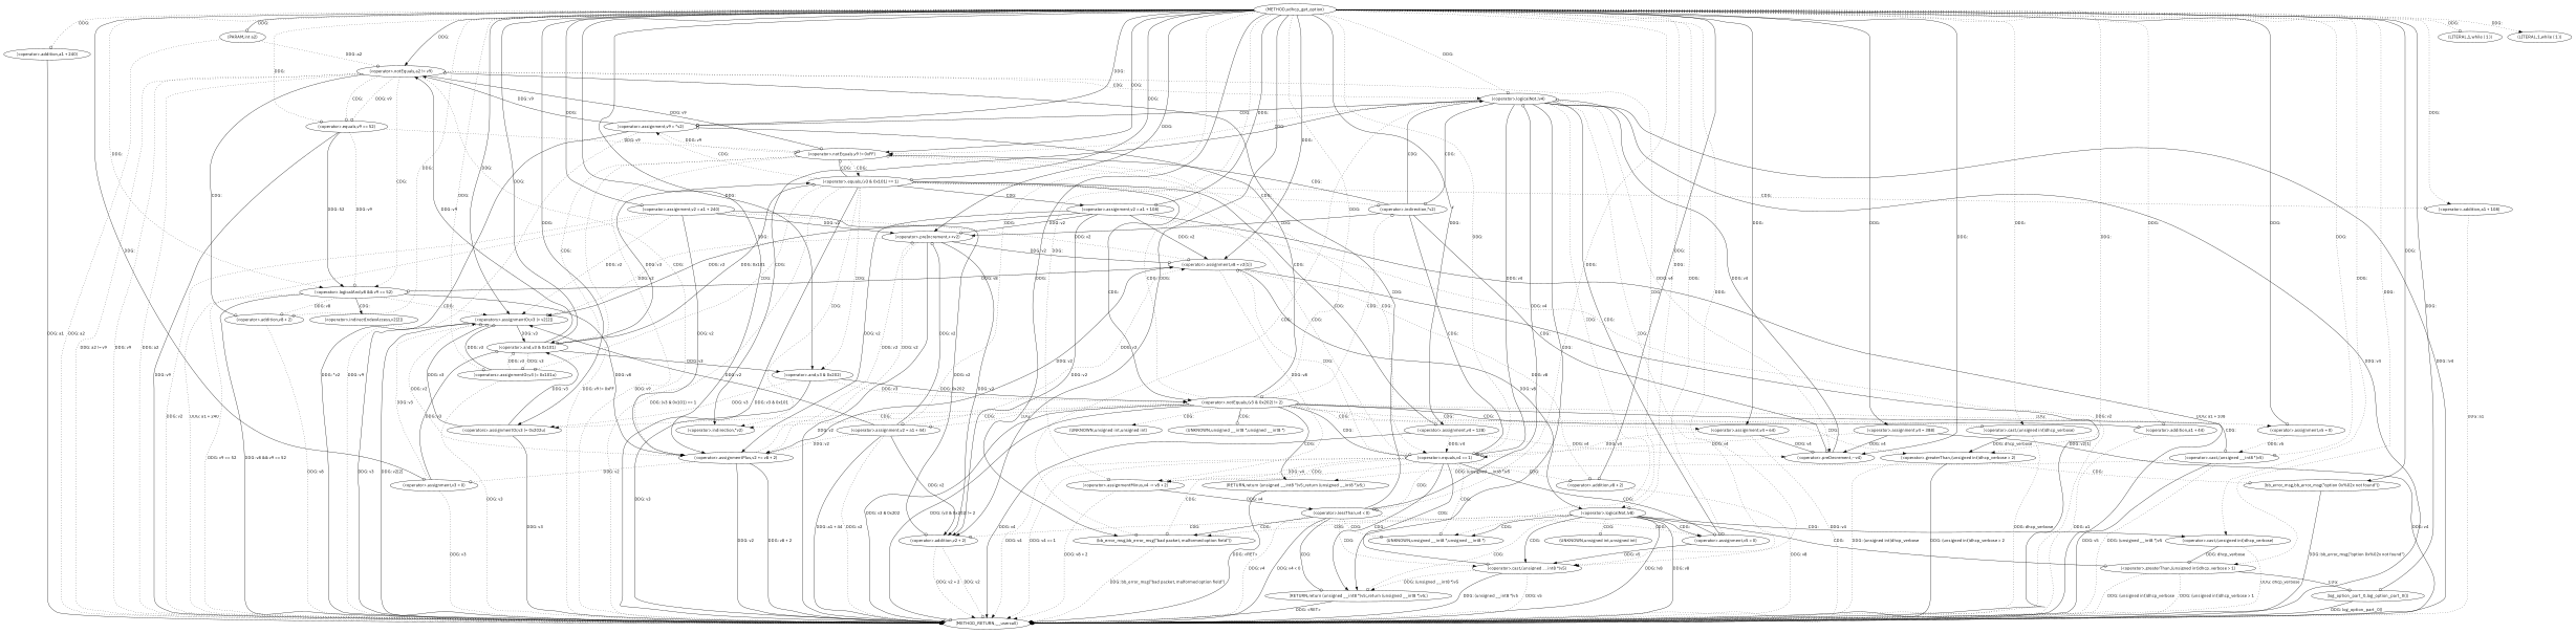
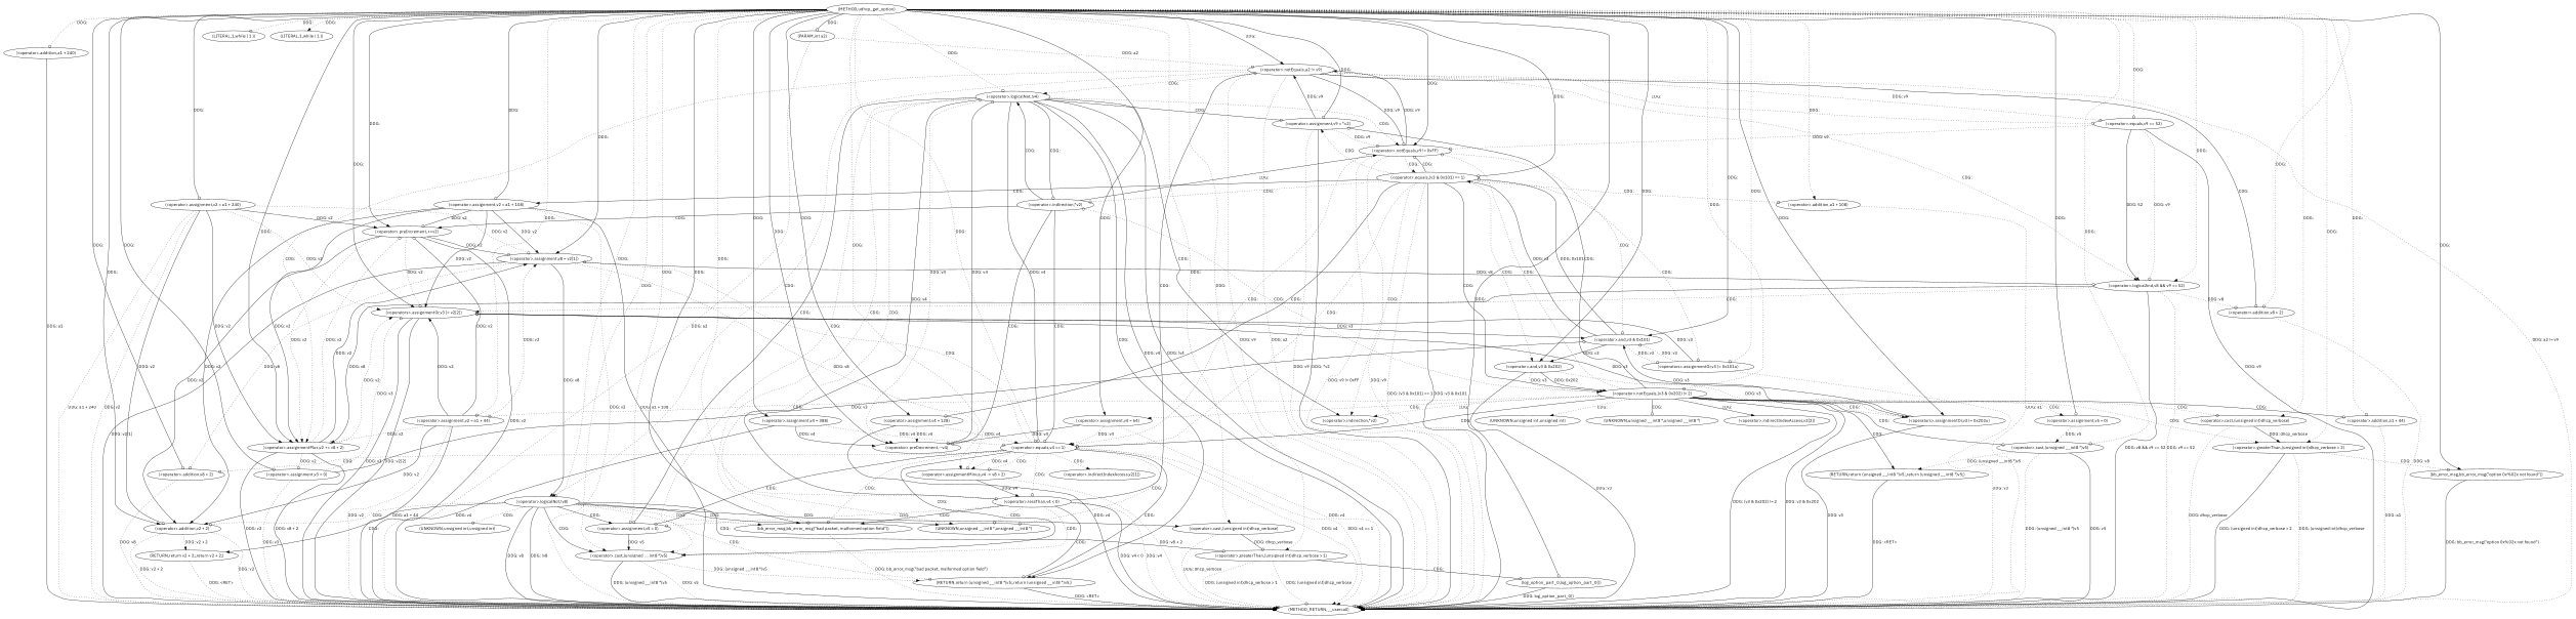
  digraph {
    fontname="IBM Plex Sans"
    node [fontname="IBM Plex Sans"]
    edge [arrowhead=normal fontname="IBM Plex Sans" style=dotted]
    n1 [label="(METHOD,udhcp_get_option)"]
    n2 [label="(PARAM,int a2)"]
    n3 [label="(<operator>.assignment,v2 = a1 + 240)"]
    n4 [label="(<operator>.addition,a1 + 240)"]
    n5 [label="(<operator>.assignment,v3 = 0)"]
    n6 [label="(<operator>.assignment,v4 = 388)"]
    n7 [label="(LITERAL,1,while ( 1 ))"]
    n8 [label="(LITERAL,1,while ( 1 ))"]
    n9 [label="(<operator>.assignment,v9 = *v2)"]
    n10 [label="(<operator>.preDecrement,--v4)"]
    n11 [label="(<operator>.preIncrement,++v2)"]
    n12 [label="(<operator>.logicalNot,!v4)"]
    n13 [label="(<operator>.notEquals,v9 != 0xFF)"]
    n14 [label="(<operator>.equals,(v3 & 0x101) == 1)"]
    n15 [label="(<operator>.and,v3 & 0x101)"]
    n16 [label="(<operators>.assignmentOr,v3 |= 0x101u)"]
    n17 [label="(<operator>.assignment,v4 = 128)"]
    n18 [label="(<operator>.assignment,v2 = a1 + 108)"]
    n19 [label="(<operator>.addition,a1 + 108)"]
    n20 [label="(<operator>.notEquals,(v3 & 0x202) != 2)"]
    n21 [label="(<operator>.and,v3 & 0x202)"]
    n22 [label="(<operator>.assignment,v5 = 0)"]
    n23 [label="(<operator>.greaterThan,(unsigned int)dhcp_verbose > 2)"]
    n24 [label="(<operator>.cast,(unsigned int)dhcp_verbose)"]
    n25 [label="(bb_error_msg,bb_error_msg(\"option 0x%02x not found\"))"]
    n26 [label="(<operator>.cast,(unsigned __int8 *)v5)"]
    n27 [label="(<operators>.assignmentOr,v3 |= 0x202u)"]
    n28 [label="(<operator>.assignment,v4 = 64)"]
    n29 [label="(<operator>.assignment,v2 = a1 + 44)"]
    n30 [label="(<operator>.addition,a1 + 44)"]
    n31 [label="(<operator>.equals,v4 == 1)"]
    n32 [label="(<operator>.assignment,v8 = v2[1])"]
    n33 [label="(<operator>.assignmentMinus,v4 -= v8 + 2)"]
    n34 [label="(<operator>.addition,v8 + 2)"]
    n35 [label="(<operator>.lessThan,v4 < 0)"]
    n36 [label="(<operator>.notEquals,a2 != v9)"]
    n37 [label="(<operator>.logicalAnd,v8 && v9 == 52)"]
    n38 [label="(<operator>.equals,v9 == 52)"]
    n39 [label="(<operators>.assignmentOr,v3 |= v2[2])"]
    n40 [label="(<operator>.assignmentPlus,v2 += v8 + 2)"]
    n41 [label="(<operator>.addition,v8 + 2)"]
    n42 [label="(<operator>.logicalNot,!v8)"]
    n43 [label="(<operator>.assignment,v5 = 0)"]
    n44 [label="(bb_error_msg,bb_error_msg(\"bad packet, malformed option field\"))"]
    n45 [label="(<operator>.cast,(unsigned __int8 *)v5)"]
    n46 [label="(<operator>.greaterThan,(unsigned int)dhcp_verbose > 1)"]
    n47 [label="(<operator>.cast,(unsigned int)dhcp_verbose)"]
    n48 [label="(log_option_part_0,log_option_part_0())"]
    n49 [label="(<operator>.addition,v2 + 2)"]
    n50 [label="(METHOD_RETURN,__usercall)"]
    n51 [label="(RETURN,return (unsigned __int8 *)v5;,return (unsigned __int8 *)v5;)"]
    n52 [label="(<operator>.indirection,*v2)"]
    n53 [label="(<operator>.indirection,*v2)"]
    n54 [label="(UNKNOWN,unsigned __int8 *,unsigned __int8 *)"]
    n55 [label="(RETURN,return (unsigned __int8 *)v5;,return (unsigned __int8 *)v5;)"]
    n56 [label="(UNKNOWN,unsigned int,unsigned int)"]
    n57 [label="(UNKNOWN,unsigned __int8 *,unsigned __int8 *)"]
+   n58 [label="(<operator>.indirectIndexAccess,v2[1])"]
    n59 [label="(<operator>.indirectIndexAccess,v2[2])"]
+   n60 [label="(RETURN,return v2 + 2;,return v2 + 2;)"]
    n61 [label="(UNKNOWN,unsigned int,unsigned int)"]
    n1 -> n2 [arrowhead=odot label="DDG: " style=solid]
    n1 -> n3 [arrowhead=odot label="DDG: " style=solid]
    n1 -> n4 [arrowhead=odot label="DDG: "]
    n1 -> n5 [arrowhead=odot label="DDG: " style=solid]
    n1 -> n6 [label="DDG: " style=solid]
    n1 -> n7 [arrowhead=odot label="DDG: "]
    n1 -> n8 [label="DDG: "]
    n1 -> n9 [arrowhead=odot label="DDG: " style=solid]
    n1 -> n10 [label="DDG: " style=solid]
    n1 -> n11 [label="DDG: " style=solid]
    n1 -> n12 [arrowhead=odot label="DDG: "]
    n1 -> n13 [label="DDG: " style=solid]
    n1 -> n14 [arrowhead=odot label="DDG: " style=solid]
    n1 -> n15 [label="DDG: " style=solid]
    n1 -> n16 [arrowhead=odot label="DDG: "]
    n1 -> n17 [label="DDG: " style=solid]
    n1 -> n18 [arrowhead=odot label="DDG: " style=solid]
    n1 -> n19 [label="DDG: "]
    n1 -> n20 [arrowhead=odot label="DDG: "]
    n1 -> n21 [label="DDG: " style=solid]
    n1 -> n22 [arrowhead=odot label="DDG: " style=solid]
    n1 -> n23 [label="DDG: "]
    n1 -> n24 [label="DDG: "]
    n1 -> n25 [label="DDG: " style=solid]
    n1 -> n26 [arrowhead=odot label="DDG: "]
    n1 -> n27 [label="DDG: " style=solid]
    n1 -> n28 [label="DDG: " style=solid]
    n1 -> n29 [arrowhead=odot label="DDG: "]
    n1 -> n30 [arrowhead=odot label="DDG: "]
    n1 -> n31 [arrowhead=odot label="DDG: "]
    n1 -> n32 [label="DDG: " style=solid]
    n1 -> n33 [arrowhead=odot label="DDG: "]
    n1 -> n34 [arrowhead=odot label="DDG: " style=solid]
    n1 -> n35 [arrowhead=odot label="DDG: "]
    n1 -> n36 [label="DDG: " style=solid]
    n1 -> n37 [label="DDG: "]
    n1 -> n38 [arrowhead=odot label="DDG: "]
    n1 -> n39 [label="DDG: " style=solid]
    n1 -> n40 [label="DDG: " style=solid]
    n1 -> n41 [arrowhead=odot label="DDG: "]
    n1 -> n42 [arrowhead=odot label="DDG: "]
    n1 -> n43 [arrowhead=odot label="DDG: "]
    n1 -> n44 [label="DDG: " style=solid]
    n1 -> n45 [label="DDG: "]
    n1 -> n46 [label="DDG: "]
    n1 -> n47 [label="DDG: "]
    n1 -> n48 [arrowhead=odot label="DDG: " style=solid]
    n1 -> n49 [label="DDG: " style=solid]
    n2 -> n36 [arrowhead=odot label="DDG: a2"]
    n2 -> n50 [label="DDG: a2"]
    n3 -> n11 [label="DDG: v2" style=solid]
    n3 -> n32 [arrowhead=odot label="DDG: v2"]
    n3 -> n39 [label="DDG: v2"]
    n3 -> n40 [label="DDG: v2" style=solid]
    n3 -> n49 [arrowhead=odot label="DDG: v2" style=solid]
    n3 -> n50 [label="DDG: v2"]
    n3 -> n50 [label="DDG: a1 + 240"]
    n4 -> n50 [label="DDG: a1" style=solid]
    n5 -> n15 [arrowhead=odot label="DDG: v3" style=solid]
    n5 -> n39 [arrowhead=odot label="DDG: v3"]
    n5 -> n50 [label="DDG: v3"]
    n6 -> n10 [label="DDG: v4" style=solid]
    n6 -> n31 [arrowhead=odot label="DDG: v4"]
    n6 -> n50 [label="DDG: v4" style=solid]
    n9 -> n13 [arrowhead=odot label="DDG: v9"]
    n9 -> n36 [label="DDG: v9" style=solid]
    n9 -> n50 [label="DDG: *v2" style=solid]
    n9 -> n50 [label="DDG: v9"]
    n10 -> n12 [arrowhead=odot label="DDG: v4" style=solid]
    n11 -> n32 [arrowhead=odot label="DDG: v2" style=solid]
    n11 -> n39 [arrowhead=odot label="DDG: v2"]
    n11 -> n40 [label="DDG: v2"]
    n11 -> n49 [label="DDG: v2" style=solid]
    n11 -> n50 [arrowhead=odot label="DDG: v2" style=solid]
    n12 -> n9 [arrowhead=odot label="CDG: " style=solid]
    n12 -> n10 [label="DDG: v4"]
    n12 -> n13 [label="CDG: "]
    n12 -> n31 [arrowhead=odot label="DDG: v4" style=solid]
    n12 -> n43 [arrowhead=odot label="CDG: " style=solid]
    n12 -> n44 [arrowhead=odot label="CDG: "]
    n12 -> n45 [label="CDG: "]
    n12 -> n50 [arrowhead=odot label="DDG: v4" style=solid]
    n12 -> n50 [arrowhead=odot label="DDG: !v4" style=solid]
    n12 -> n51 [label="CDG: " style=solid]
    n12 -> n52 [label="CDG: " style=solid]
    n12 -> n53 [arrowhead=odot label="CDG: " style=solid]
    n12 -> n54 [label="CDG: "]
    n13 -> n14 [label="CDG: "]
    n13 -> n15 [arrowhead=odot label="CDG: "]
    n13 -> n31 [label="CDG: "]
-   n15 -> n36 [label="DDG: v9" style=solid]
+   n13 -> n36 [label="DDG: v9" style=solid]
    n13 -> n50 [label="DDG: v9 != 0xFF"]
    n13 -> n50 [label="DDG: v9"]
    n14 -> n9 [label="CDG: "]
    n14 -> n13 [arrowhead=odot label="CDG: " style=solid]
    n14 -> n16 [arrowhead=odot label="CDG: "]
    n14 -> n17 [arrowhead=odot label="CDG: " style=solid]
    n14 -> n18 [label="CDG: " style=solid]
    n14 -> n19 [arrowhead=odot label="CDG: "]
    n14 -> n20 [label="CDG: " style=solid]
    n14 -> n21 [label="CDG: "]
    n14 -> n31 [arrowhead=odot label="CDG: "]
    n14 -> n50 [label="DDG: (v3 & 0x101) == 1"]
    n14 -> n50 [arrowhead=odot label="DDG: v3 & 0x101" style=solid]
    n14 -> n52 [label="CDG: "]
    n14 -> n53 [arrowhead=odot label="CDG: "]
    n15 -> n14 [label="DDG: v3" style=solid]
    n15 -> n14 [arrowhead=odot label="DDG: 0x101" style=solid]
    n15 -> n16 [arrowhead=odot label="DDG: v3"]
    n15 -> n21 [label="DDG: v3" style=solid]
    n16 -> n15 [arrowhead=odot label="DDG: v3"]
    n16 -> n39 [arrowhead=odot label="DDG: v3" style=solid]
    n16 -> n50 [arrowhead=odot label="DDG: v3"]
    n17 -> n10 [label="DDG: v4"]
    n17 -> n31 [label="DDG: v4"]
    n17 -> n50 [label="DDG: v4" style=solid]
    n18 -> n11 [arrowhead=odot label="DDG: v2" style=solid]
    n18 -> n32 [label="DDG: v2" style=solid]
    n18 -> n39 [label="DDG: v2" style=solid]
    n18 -> n40 [label="DDG: v2" style=solid]
    n18 -> n49 [label="DDG: v2" style=solid]
    n18 -> n50 [arrowhead=odot label="DDG: v2"]
    n18 -> n50 [arrowhead=odot label="DDG: a1 + 108" style=solid]
    n19 -> n50 [label="DDG: a1"]
    n20 -> n9 [arrowhead=odot label="CDG: " style=solid]
    n20 -> n13 [arrowhead=odot label="CDG: "]
    n20 -> n22 [label="CDG: "]
    n20 -> n23 [label="CDG: "]
    n20 -> n24 [arrowhead=odot label="CDG: "]
    n20 -> n26 [arrowhead=odot label="CDG: " style=solid]
    n20 -> n27 [label="CDG: "]
    n20 -> n28 [label="CDG: "]
    n20 -> n29 [arrowhead=odot label="CDG: "]
    n20 -> n30 [arrowhead=odot label="CDG: " style=solid]
    n20 -> n31 [arrowhead=odot label="CDG: " style=solid]
    n20 -> n50 [arrowhead=odot label="DDG: v3 & 0x202" style=solid]
    n20 -> n50 [arrowhead=odot label="DDG: (v3 & 0x202) != 2" style=solid]
    n20 -> n52 [label="CDG: "]
    n20 -> n53 [arrowhead=odot label="CDG: "]
    n20 -> n55 [label="CDG: " style=solid]
    n20 -> n56 [label="CDG: "]
    n20 -> n57 [arrowhead=odot label="CDG: " style=solid]
    n21 -> n20 [label="DDG: v3"]
    n21 -> n20 [label="DDG: 0x202" style=solid]
    n21 -> n27 [label="DDG: v3"]
    n21 -> n50 [arrowhead=odot label="DDG: v3" style=solid]
    n22 -> n26 [label="DDG: v5"]
    n23 -> n25 [arrowhead=odot label="CDG: "]
    n23 -> n50 [arrowhead=odot label="DDG: (unsigned int)dhcp_verbose"]
    n23 -> n50 [label="DDG: (unsigned int)dhcp_verbose > 2" style=solid]
    n24 -> n23 [label="DDG: dhcp_verbose" style=solid]
    n24 -> n50 [label="DDG: dhcp_verbose"]
    n25 -> n50 [label="DDG: bb_error_msg(\"option 0x%02x not found\")" style=solid]
    n26 -> n50 [label="DDG: (unsigned __int8 *)v5"]
    n26 -> n50 [label="DDG: v5" style=solid]
    n26 -> n55 [label="DDG: (unsigned __int8 *)v5"]
    n27 -> n15 [label="DDG: v3" style=solid]
    n27 -> n39 [arrowhead=odot label="DDG: v3" style=solid]
    n27 -> n50 [arrowhead=odot label="DDG: v3" style=solid]
    n28 -> n10 [arrowhead=odot label="DDG: v4" style=solid]
    n28 -> n31 [label="DDG: v4"]
    n28 -> n50 [arrowhead=odot label="DDG: v4"]
    n29 -> n11 [arrowhead=odot label="DDG: v2" style=solid]
    n29 -> n32 [label="DDG: v2"]
    n29 -> n39 [label="DDG: v2" style=solid]
    n29 -> n40 [arrowhead=odot label="DDG: v2"]
    n29 -> n49 [label="DDG: v2" style=solid]
    n29 -> n50 [arrowhead=odot label="DDG: v2"]
    n29 -> n50 [label="DDG: a1 + 44" style=solid]
    n30 -> n50 [arrowhead=odot label="DDG: a1"]
    n31 -> n32 [arrowhead=odot label="CDG: "]
    n31 -> n33 [label="DDG: v4"]
    n31 -> n33 [arrowhead=odot label="CDG: "]
    n31 -> n34 [arrowhead=odot label="CDG: "]
    n31 -> n35 [arrowhead=odot label="CDG: "]
    n31 -> n43 [arrowhead=odot label="CDG: " style=solid]
    n31 -> n44 [arrowhead=odot label="CDG: "]
    n31 -> n45 [arrowhead=odot label="CDG: " style=solid]
    n31 -> n50 [label="DDG: v4"]
    n31 -> n50 [label="DDG: v4 == 1"]
    n31 -> n51 [label="CDG: " style=solid]
    n31 -> n54 [arrowhead=odot label="CDG: "]
+   n31 -> n58 [label="CDG: "]
    n32 -> n33 [label="DDG: v8"]
    n32 -> n34 [arrowhead=odot label="DDG: v8"]
    n32 -> n37 [arrowhead=odot label="DDG: v8" style=solid]
    n32 -> n42 [label="DDG: v8" style=solid]
    n32 -> n50 [label="DDG: v2[1]" style=solid]
    n33 -> n35 [label="DDG: v4" style=solid]
    n33 -> n50 [label="DDG: v8 + 2"]
    n34 -> n50 [label="DDG: v8"]
    n35 -> n12 [arrowhead=odot label="DDG: v4" style=solid]
    n35 -> n36 [arrowhead=odot label="CDG: " style=solid]
    n35 -> n43 [arrowhead=odot label="CDG: "]
    n35 -> n44 [label="CDG: " style=solid]
    n35 -> n45 [label="CDG: "]
    n35 -> n50 [label="DDG: v4"]
    n35 -> n50 [label="DDG: v4 < 0" style=solid]
    n35 -> n51 [arrowhead=odot label="CDG: " style=solid]
    n35 -> n54 [arrowhead=odot label="CDG: "]
    n36 -> n12 [label="CDG: "]
    n36 -> n13 [arrowhead=odot label="DDG: v9" style=solid]
    n36 -> n37 [label="CDG: "]
    n36 -> n38 [arrowhead=odot label="DDG: v9"]
    n36 -> n38 [arrowhead=odot label="CDG: "]
    n36 -> n40 [label="CDG: "]
    n36 -> n41 [arrowhead=odot label="CDG: " style=solid]
    n36 -> n42 [label="CDG: "]
    n36 -> n50 [label="DDG: a2 != v9"]
    n36 -> n50 [arrowhead=odot label="DDG: v9"]
    n36 -> n50 [label="DDG: a2"]
    n37 -> n39 [label="CDG: "]
    n37 -> n40 [label="DDG: v8" style=solid]
    n37 -> n41 [arrowhead=odot label="DDG: v8"]
    n37 -> n50 [label="DDG: v9 == 52"]
    n37 -> n50 [label="DDG: v8 && v9 == 52" style=solid]
-   n37 -> n59 [label="CDG: " style=solid]
+   n20 -> n59 [label="CDG: " style=solid]
    n38 -> n13 [arrowhead=odot label="DDG: v9"]
    n38 -> n37 [arrowhead=odot label="DDG: v9"]
    n38 -> n37 [label="DDG: 52" style=solid]
    n38 -> n50 [arrowhead=odot label="DDG: v9" style=solid]
    n39 -> n15 [label="DDG: v3" style=solid]
    n39 -> n50 [arrowhead=odot label="DDG: v3" style=solid]
    n39 -> n50 [arrowhead=odot label="DDG: v2[2]" style=solid]
    n40 -> n5 [arrowhead=odot label="DDG: v2"]
    n40 -> n11 [arrowhead=odot label="DDG: v2"]
    n40 -> n32 [label="DDG: v2" style=solid]
    n40 -> n39 [label="DDG: v2"]
    n40 -> n50 [arrowhead=odot label="DDG: v2" style=solid]
    n40 -> n50 [label="DDG: v8 + 2" style=solid]
    n41 -> n50 [arrowhead=odot label="DDG: v8"]
    n42 -> n43 [label="CDG: " style=solid]
    n42 -> n44 [label="CDG: "]
    n42 -> n45 [label="CDG: " style=solid]
    n42 -> n46 [arrowhead=odot label="CDG: " style=solid]
    n42 -> n47 [label="CDG: " style=solid]
    n42 -> n49 [arrowhead=odot label="CDG: "]
    n42 -> n50 [label="DDG: v8" style=solid]
    n42 -> n50 [arrowhead=odot label="DDG: !v8" style=solid]
    n42 -> n51 [arrowhead=odot label="CDG: "]
    n42 -> n54 [label="CDG: " style=solid]
+   n42 -> n60 [label="CDG: " style=solid]
    n42 -> n61 [arrowhead=odot label="CDG: "]
    n43 -> n45 [label="DDG: v5" style=solid]
    n44 -> n50 [label="DDG: bb_error_msg(\"bad packet, malformed option field\")"]
    n45 -> n50 [arrowhead=odot label="DDG: v5"]
    n45 -> n50 [arrowhead=odot label="DDG: (unsigned __int8 *)v5" style=solid]
    n45 -> n51 [label="DDG: (unsigned __int8 *)v5"]
    n46 -> n48 [arrowhead=odot label="CDG: " style=solid]
    n46 -> n50 [arrowhead=odot label="DDG: (unsigned int)dhcp_verbose"]
    n46 -> n50 [arrowhead=odot label="DDG: (unsigned int)dhcp_verbose > 1"]
    n47 -> n46 [arrowhead=odot label="DDG: dhcp_verbose" style=solid]
    n47 -> n50 [arrowhead=odot label="DDG: dhcp_verbose"]
    n48 -> n50 [label="DDG: log_option_part_0()" style=solid]
    n49 -> n50 [arrowhead=odot label="DDG: v2"]
    n49 -> n50 [label="DDG: v2 + 2"]
+   n49 -> n60 [label="DDG: v2 + 2"]
    n51 -> n50 [label="DDG: <RET>" style=solid]
    n53 -> n10 [arrowhead=odot label="CDG: " style=solid]
    n53 -> n11 [label="CDG: " style=solid]
    n53 -> n12 [label="CDG: " style=solid]
    n53 -> n13 [label="CDG: " style=solid]
    n53 -> n31 [arrowhead=odot label="CDG: " style=solid]
    n55 -> n50 [label="DDG: <RET>" style=solid]
+   n60 -> n50 [label="DDG: <RET>"]
  }
